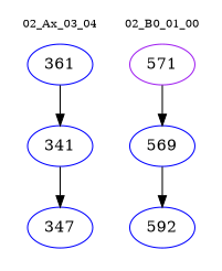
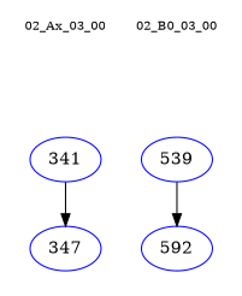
  digraph {
    node [color=blue]
    edge [color=black]
-   n1 [label=361]
    n2 [label=341]
    n3 [label=347]
-   n4 [color=purple label=571]
-   n5 [label=569]
+   n5 [label=539]
    n6 [label=592]
    subgraph cluster_1 {
      color=white
      fontsize=10
-     label="02_Ax_03_04"
-     n1
+     label="02_Ax_03_00"
      n2
      n3
    }
    subgraph cluster_2 {
      color=white
      fontsize=10
-     label="02_B0_01_00"
-     n4
+     label="02_B0_03_00"
      n5
      n6
    }
-   n1 -> n2
    n2 -> n3
-   n4 -> n5
    n5 -> n6
  }
